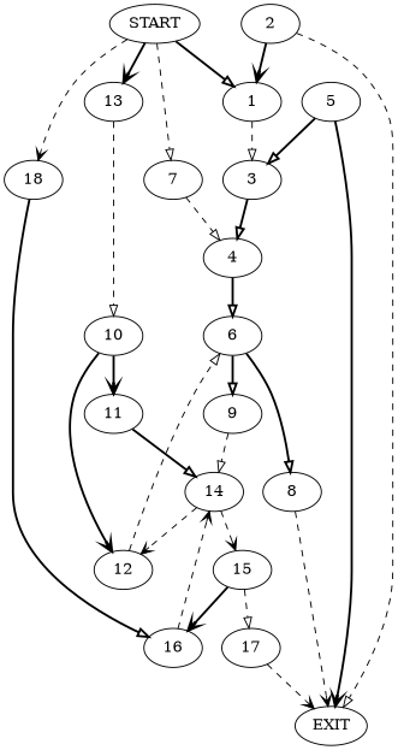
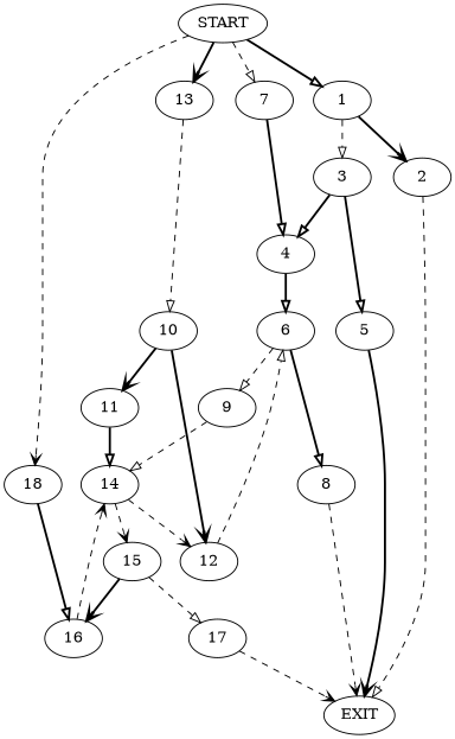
  digraph {
    edge [arrowhead=onormal style=bold]
    n1 [label=START]
    1
    7
    13
    18
    2
    3
    4
    10
    16
    n11 [label=EXIT]
    5
    6
    8
    9
    14
    11
    12
    15
    17
    n1 -> 1
    n1 -> 7 [style=dashed]
    n1 -> 13 [arrowhead=vee]
    n1 -> 18 [arrowhead=vee style=dashed]
-   2 -> 1 [arrowhead=vee]
+   1 -> 2 [arrowhead=vee]
    1 -> 3 [style=dashed]
-   7 -> 4 [style=dashed]
+   7 -> 4
    13 -> 10 [style=dashed]
    18 -> 16
    2 -> n11 [style=dashed]
    3 -> 4
-   5 -> 3
+   3 -> 5
    4 -> 6
    10 -> 11 [arrowhead=vee]
    10 -> 12 [arrowhead=vee]
    16 -> 14 [arrowhead=vee style=dashed]
    5 -> n11 [arrowhead=vee]
    6 -> 8
-   6 -> 9
+   6 -> 9 [style=dashed]
    8 -> n11 [arrowhead=vee style=dashed]
    9 -> 14 [style=dashed]
    14 -> 12 [arrowhead=vee style=dashed]
    14 -> 15 [arrowhead=vee style=dashed]
    11 -> 14
    12 -> 6 [style=dashed]
    15 -> 16 [arrowhead=vee]
    15 -> 17 [style=dashed]
    17 -> n11 [arrowhead=vee style=dashed]
  }
